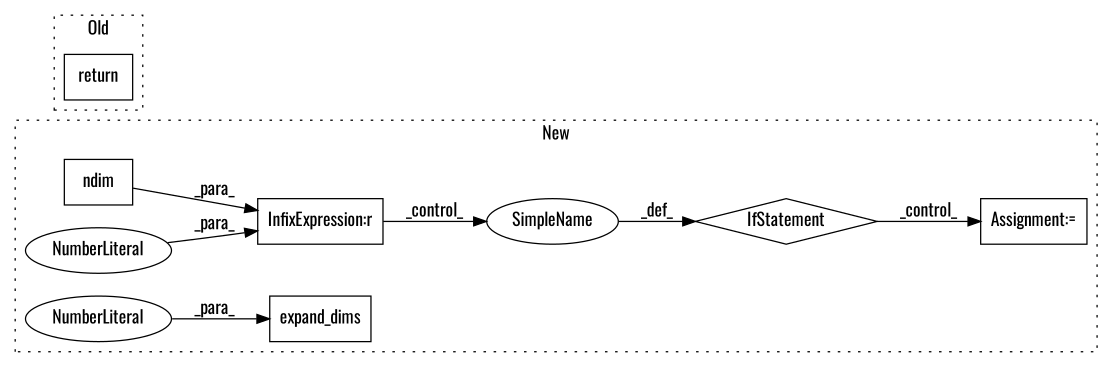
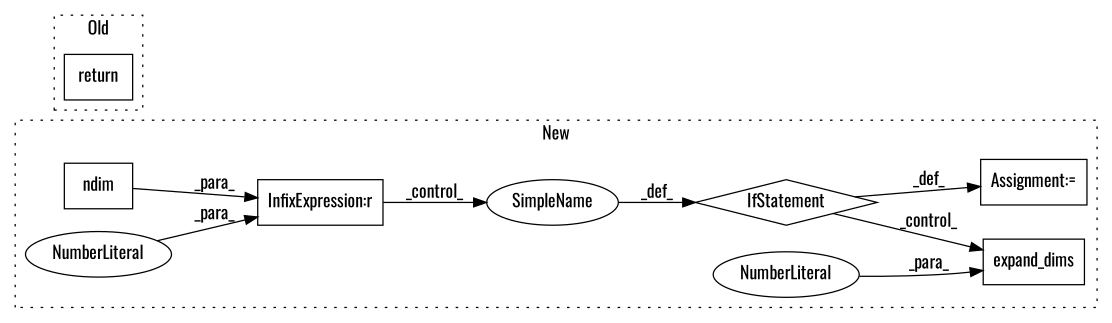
  digraph {
    fontname=Oswald
    rankdir=LR
    node [a=32 fontname=Oswald l=1 shape=box]
    edge [fontname=Oswald]
    n1 [l="5,1" label=ndim s="2851,2857"]
    n2 [a=27 l=4 label="InfixExpression:r" s=2858]
    n3 [a=34 label=NumberLiteral s=2862 shape=ellipse]
    n4 [l="12,1" label=expand_dims s="3118,3139"]
    n5 [a=25 l="4,2" label=IfStatement s="2828,2864" shape=diamond]
    n6 [a=34 label=NumberLiteral s=3138 shape=ellipse]
    n7 [a=42 label=SimpleName shape=ellipse l=""]
    n8 [a=7 label="Assignment:=" s=3117]
    n9 [a=41 l=7 label=return s=2696]
    subgraph cluster_1 {
      label=New
      style=dotted
      n1
      n2
      n3
      n4
      n5
      n6
      n7
      n8
    }
    subgraph cluster_2 {
      label=Old
      style=dotted
      n9
    }
    n1 -> n2 [label=_para_]
    n2 -> n7 [label=_control_]
    n3 -> n2 [label=_para_]
-   n5 -> n8 [label=_control_]
+   n5 -> n4 [label=_control_]
+   n5 -> n8 [label=_def_]
    n6 -> n4 [label=_para_]
    n7 -> n5 [label=_def_]
  }
